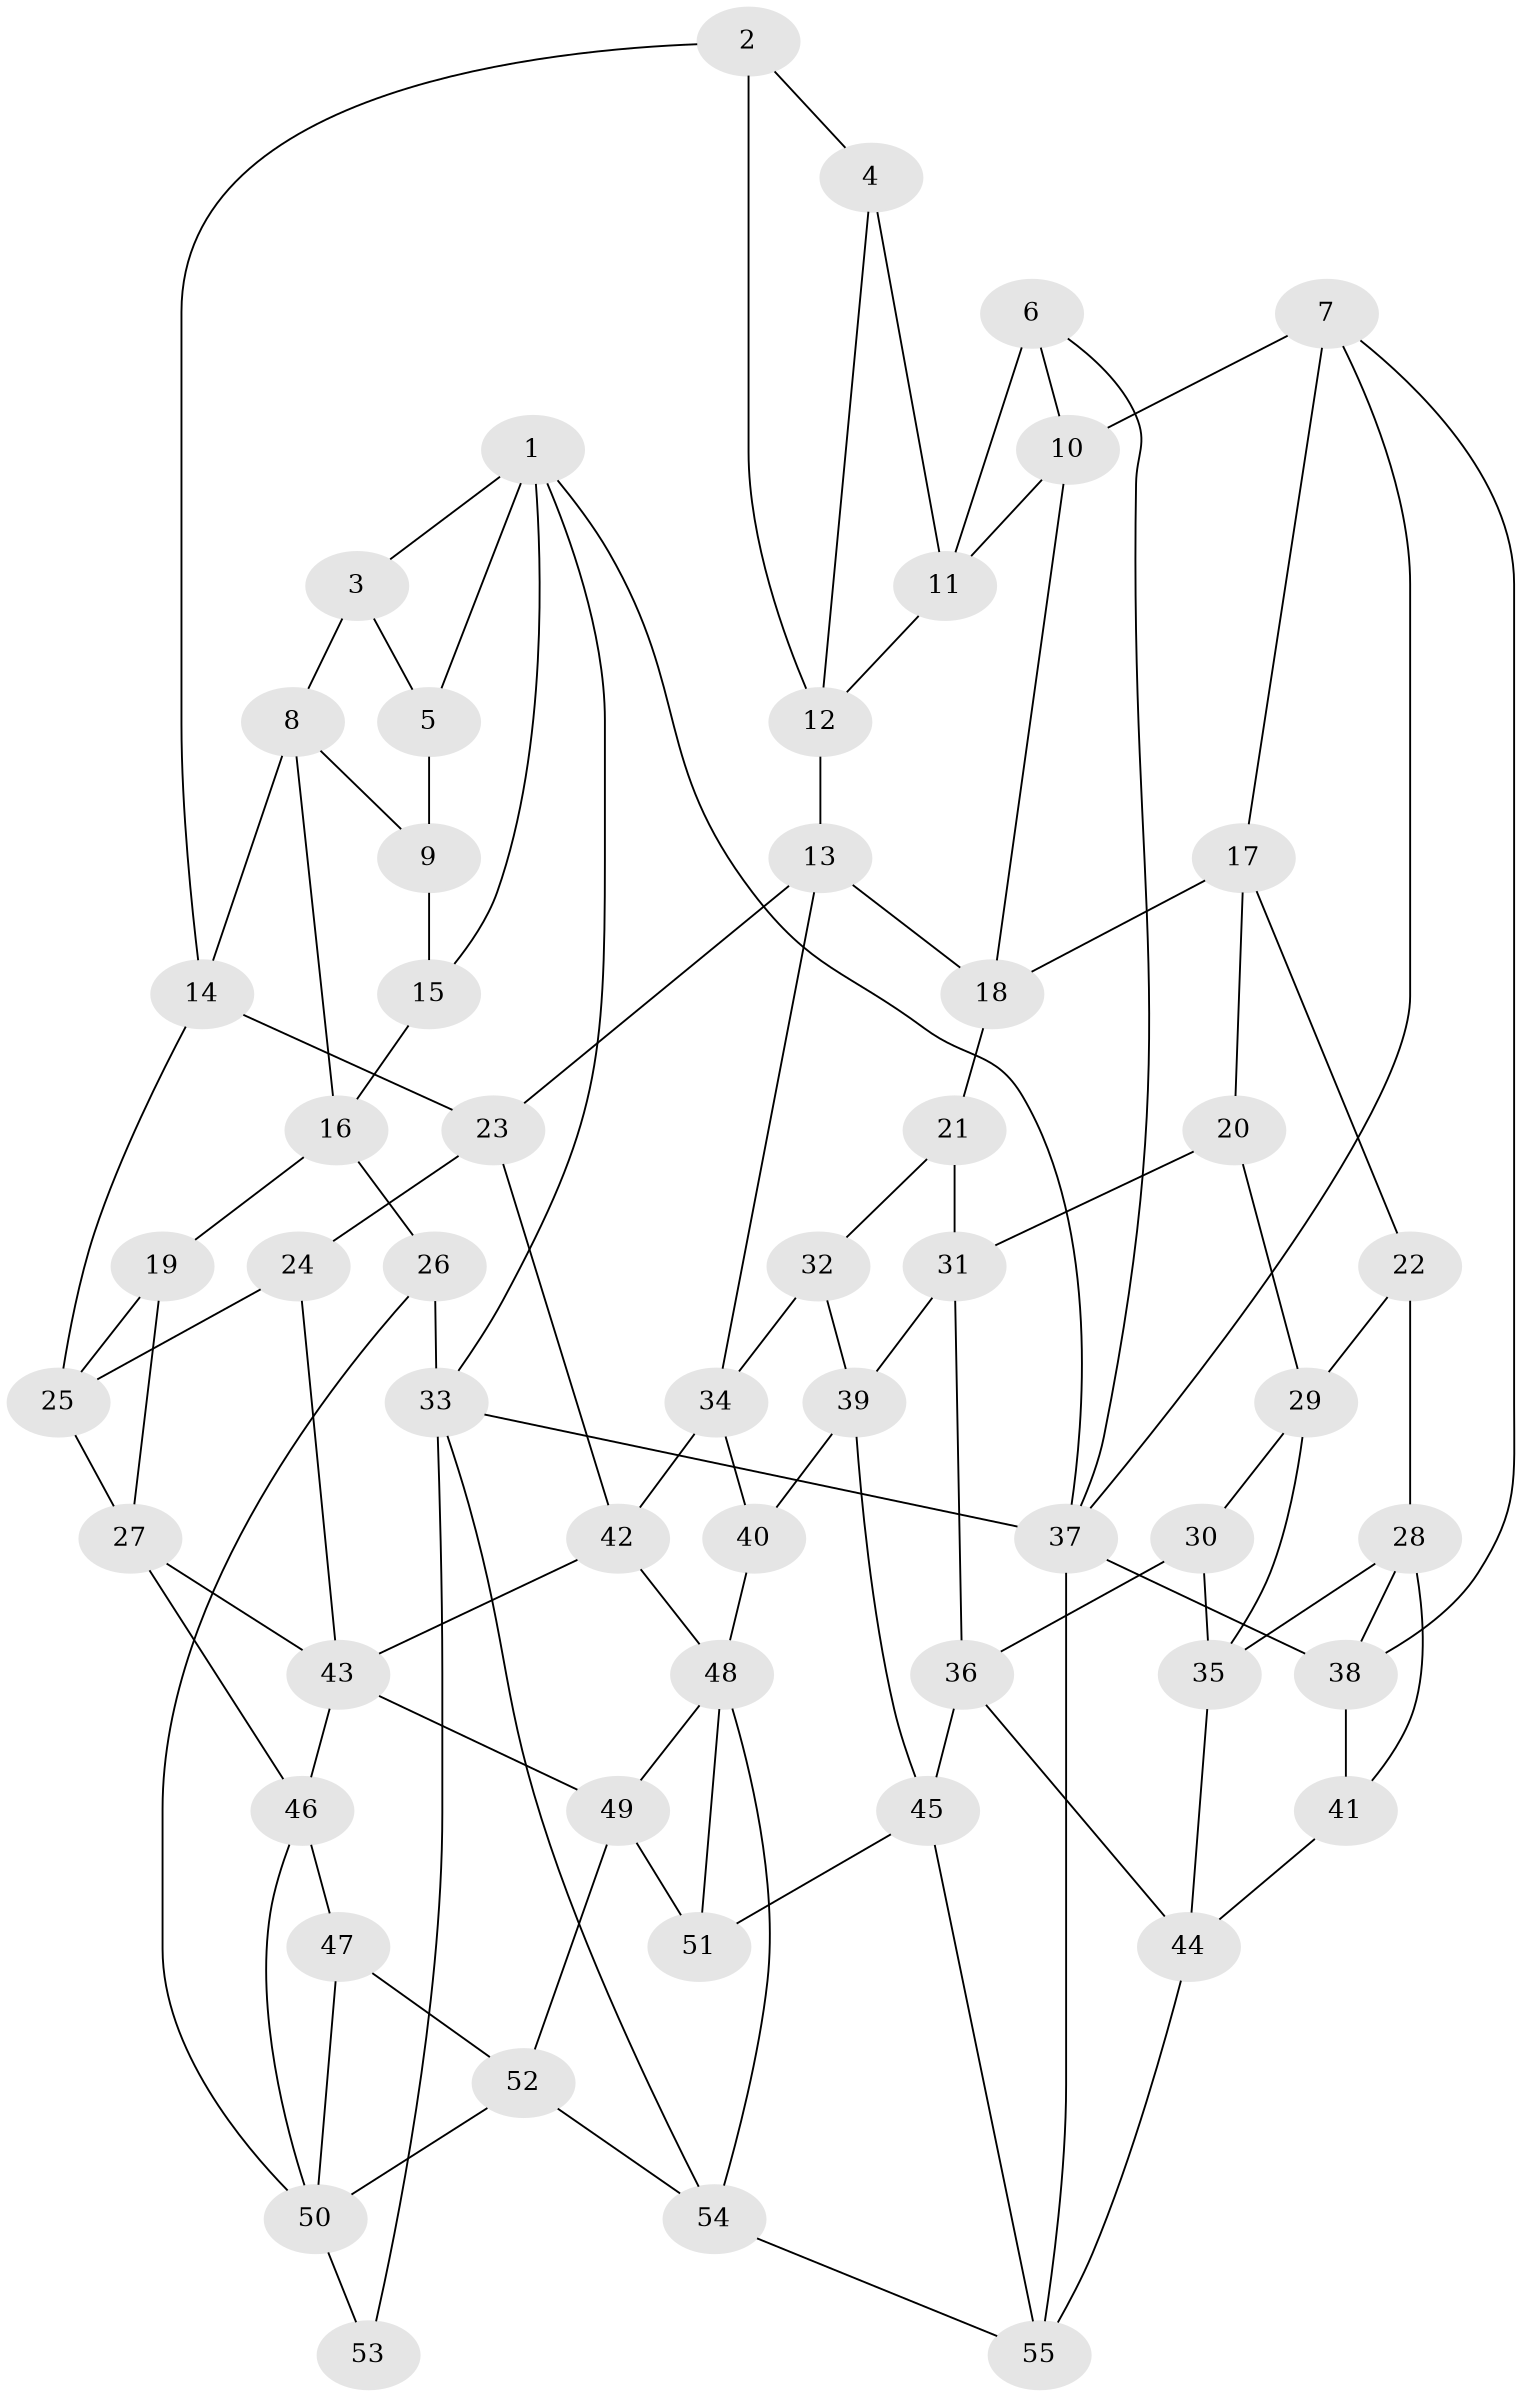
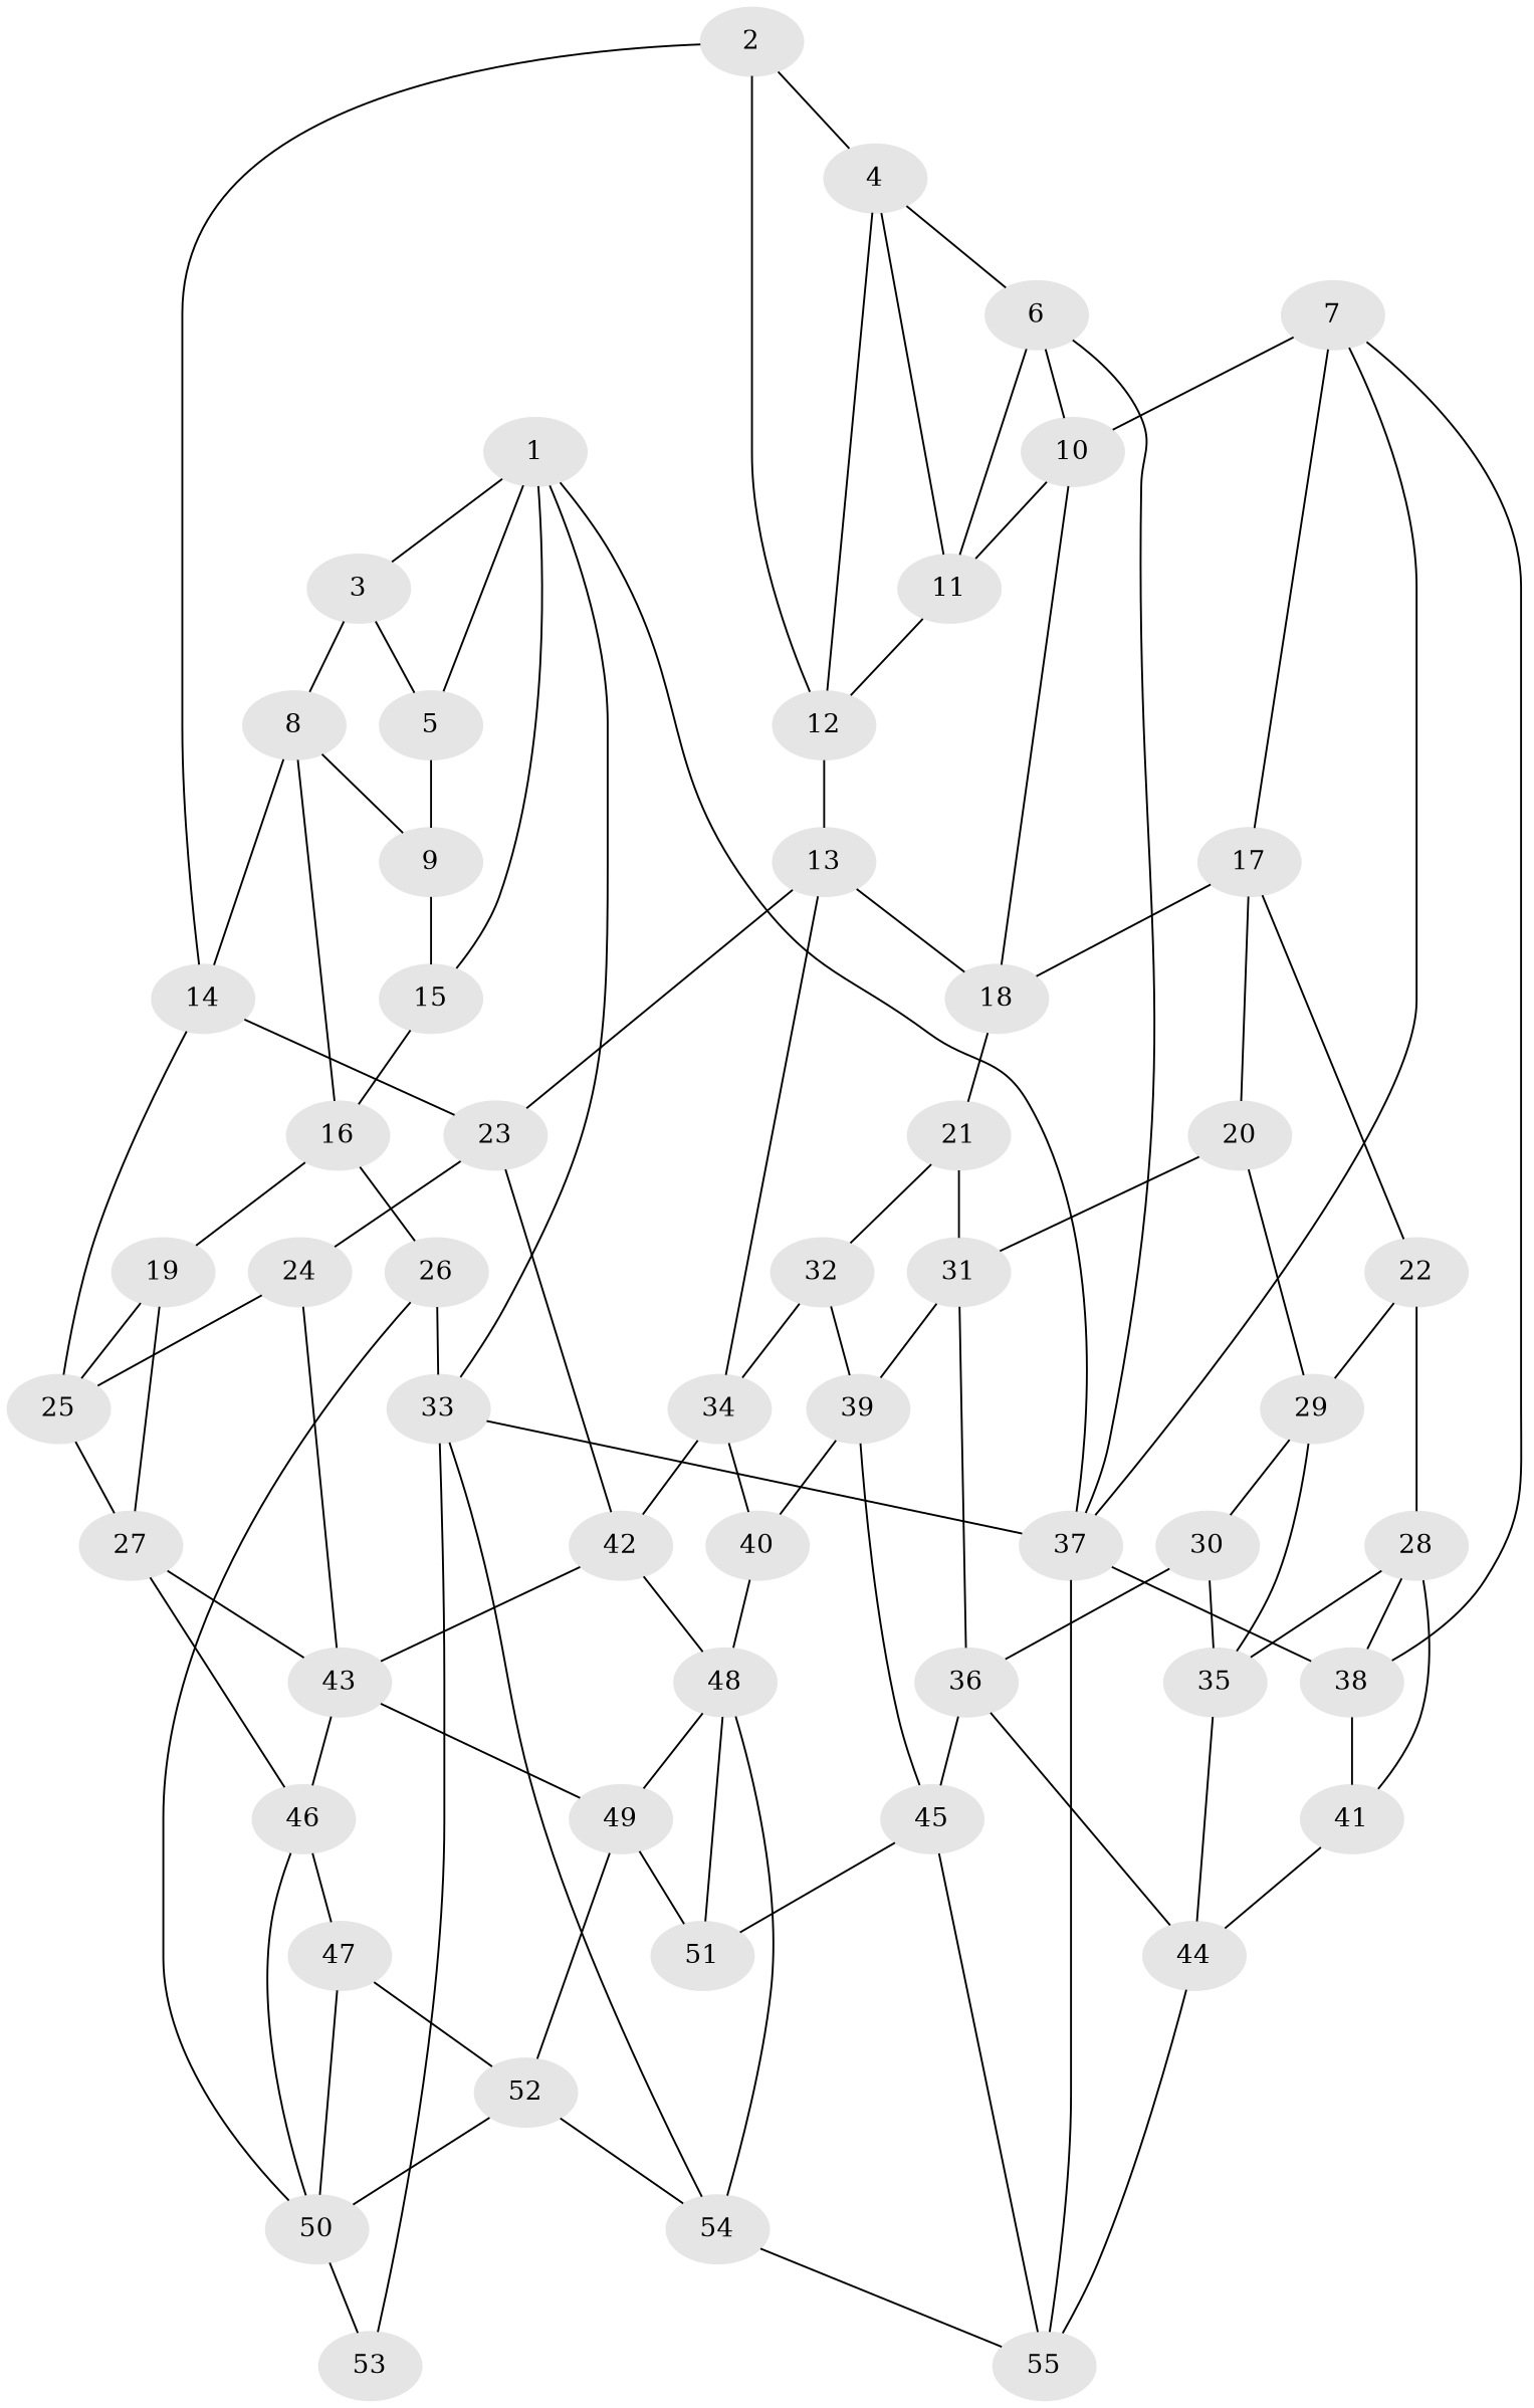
  graph {
    node [color=gray90 style=filled]
    edge [weight=1.0]
    1
    3
    5
    15
    33
    37
    8
    9
    16
    53
    54
    38
    55
    2
    4
    12
    14
    6
    11
    13
    23
    25
    10
    18
    7
    17
    20
    22
    41
    19
    26
    21
    34
    24
    42
    40
    27
    50
    29
    31
    28
    32
    43
    46
    35
    30
    36
    39
    48
    49
    47
    44
    45
    51
    52
    1 -- 3
    1 -- 5
    1 -- 15
    1 -- 33
    1 -- 37
    3 -- 5
    3 -- 8
    5 -- 9
    15 -- 16
    33 -- 37
    33 -- 53
    33 -- 54
    37 -- 38
    37 -- 55
    8 -- 9
    8 -- 16
    8 -- 14
    9 -- 15 [weight=2.0]
    16 -- 19
    16 -- 26
    54 -- 55
    38 -- 41
    2 -- 4
    2 -- 12
    2 -- 14
    4 -- 12
+   4 -- 6
    4 -- 11
    12 -- 13
    14 -- 23
    14 -- 25
    6 -- 37
    6 -- 11
    6 -- 10
    11 -- 12
    13 -- 23
    13 -- 18
    13 -- 34
    23 -- 24
    23 -- 42
    25 -- 27
    10 -- 11
    10 -- 18
    18 -- 21
    7 -- 37
    7 -- 38
    7 -- 10
    7 -- 17
    17 -- 18
    17 -- 20
    17 -- 22
    20 -- 29
    20 -- 31
    22 -- 29
    22 -- 28
    41 -- 44
    19 -- 25
    19 -- 27
    26 -- 33
    26 -- 50
    21 -- 31
    21 -- 32
    34 -- 42 [weight=2.0]
    34 -- 40
    24 -- 25
    24 -- 43
    42 -- 43 [weight=2.0]
    42 -- 48
    40 -- 48
    27 -- 43
    27 -- 46
    50 -- 53
    29 -- 35
    29 -- 30
    31 -- 36
    31 -- 39
    28 -- 38
    28 -- 41
    28 -- 35
    32 -- 34 [weight=2.0]
    32 -- 39
    43 -- 46
    43 -- 49
    46 -- 50
    46 -- 47
    35 -- 44
    30 -- 35
    30 -- 36
    36 -- 44
    36 -- 45
    39 -- 40
    39 -- 45
    48 -- 54
    48 -- 49
    48 -- 51
    49 -- 51
    49 -- 52
    47 -- 50
    47 -- 52
    44 -- 55
    45 -- 55
    45 -- 51
    52 -- 54
    52 -- 50
  }
